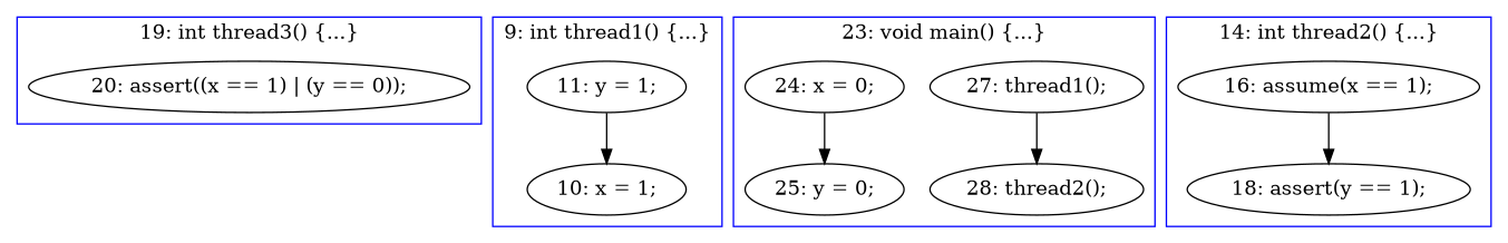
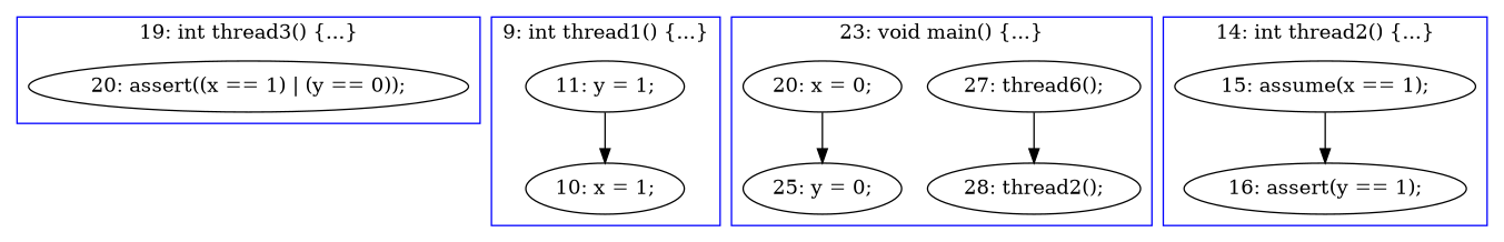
  digraph {
    compound=true
    n1 [label="20: assert((x == 1) | (y == 0));"]
    n2 [label="11: y = 1;"]
    n3 [label="10: x = 1;"]
-   n4 [label="27: thread1();"]
+   n4 [label="27: thread6();"]
    n5 [label="28: thread2();"]
    n6 [label="25: y = 0;"]
-   n7 [label="24: x = 0;"]
-   n8 [label="16: assume(x == 1);"]
-   n9 [label="18: assert(y == 1);"]
+   n7 [label="20: x = 0;"]
+   n8 [label="15: assume(x == 1);"]
+   n9 [label="16: assert(y == 1);"]
    subgraph cluster_1 {
      color=blue
      label="19: int thread3() {...}"
      n1
    }
    subgraph cluster_2 {
      color=blue
      label="9: int thread1() {...}"
      n2
      n3
    }
    subgraph cluster_3 {
      color=blue
      label="23: void main() {...}"
      n4
      n5
      n6
      n7
    }
    subgraph cluster_4 {
      color=blue
      label="14: int thread2() {...}"
      n8
      n9
    }
    n2 -> n3
    n4 -> n5
    n7 -> n6
    n8 -> n9
  }
